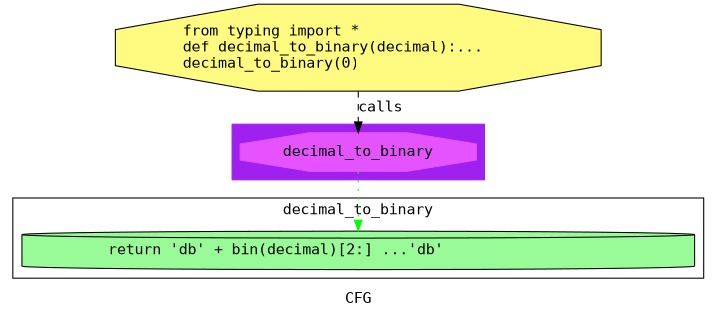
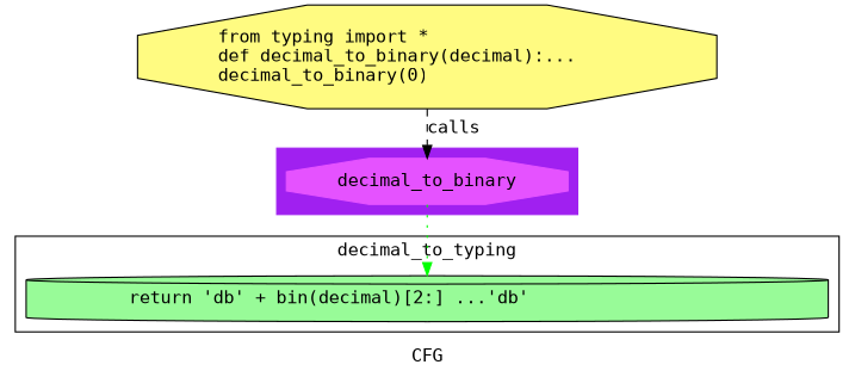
  digraph {
    compound=True
    fontname="DejaVu Sans Mono"
    label=CFG
    pack=False
    rankdir=TB
    ranksep=0.02
    node [fontname="DejaVu Sans Mono" shape=octagon style="filled,solid"]
    edge [fontname="DejaVu Sans Mono"]
    n1 [color="#E552FF" height=0.5 label=decimal_to_binary linenum="[5]" style=filled width=2.1806]
    n2 [fillcolor="#98fb98" height=0.5 label="return 'db' + bin(decimal)[2:] ...'db'\l" linenum="[3]" shape=cylinder width=8.7353]
    n3 [fillcolor="#FFFB81" height=0.73611 label="from typing import *\ldef decimal_to_binary(decimal):...\ldecimal_to_binary(0)\l" linenum="[1]" width=4.125]
    subgraph cluster_1 {
      color=purple
      compound=true
      label=""
      shape=tab
      style=filled
      n1
    }
    subgraph cluster_2 {
-     label=decimal_to_binary
+     label=decimal_to_typing
      n2
    }
    n1 -> n2 [color=green style=dotted]
    n3 -> n1 [label=calls style=dashed]
  }
